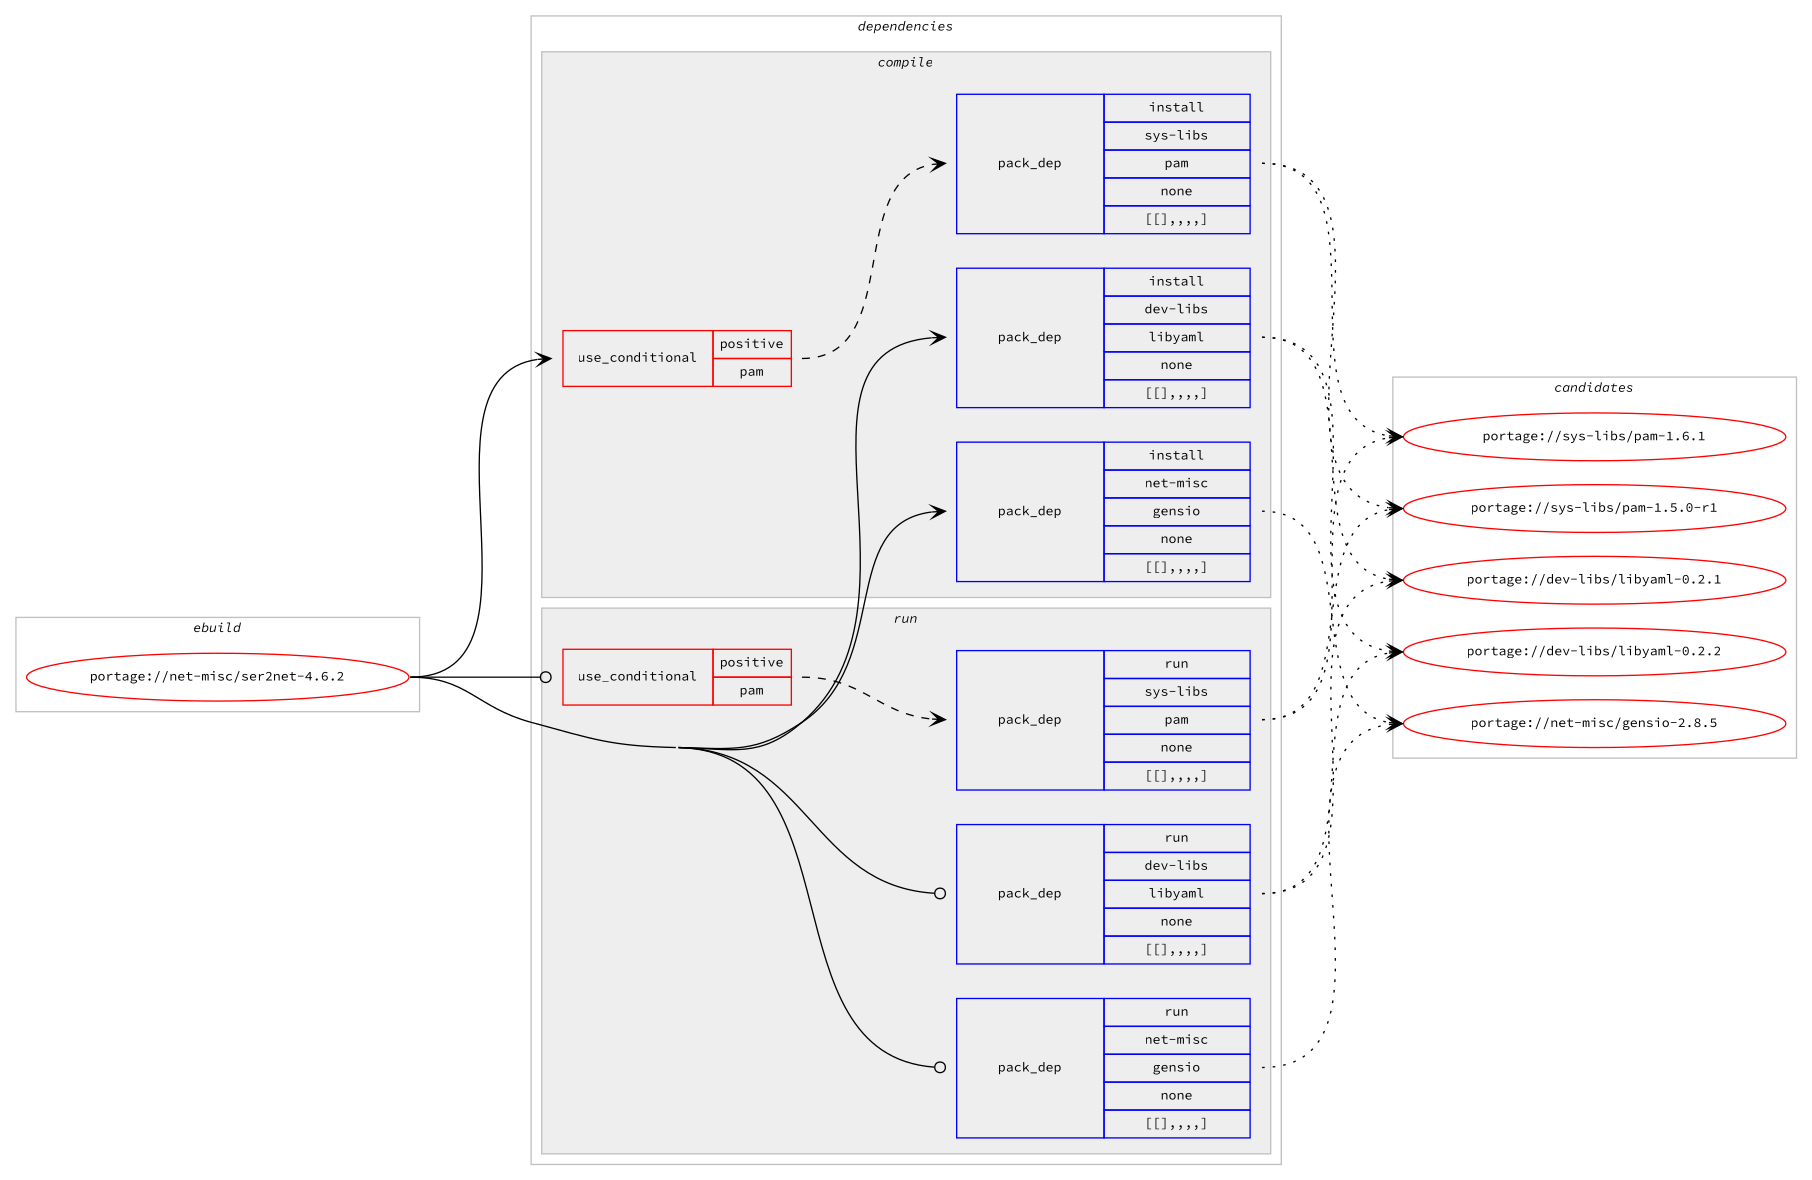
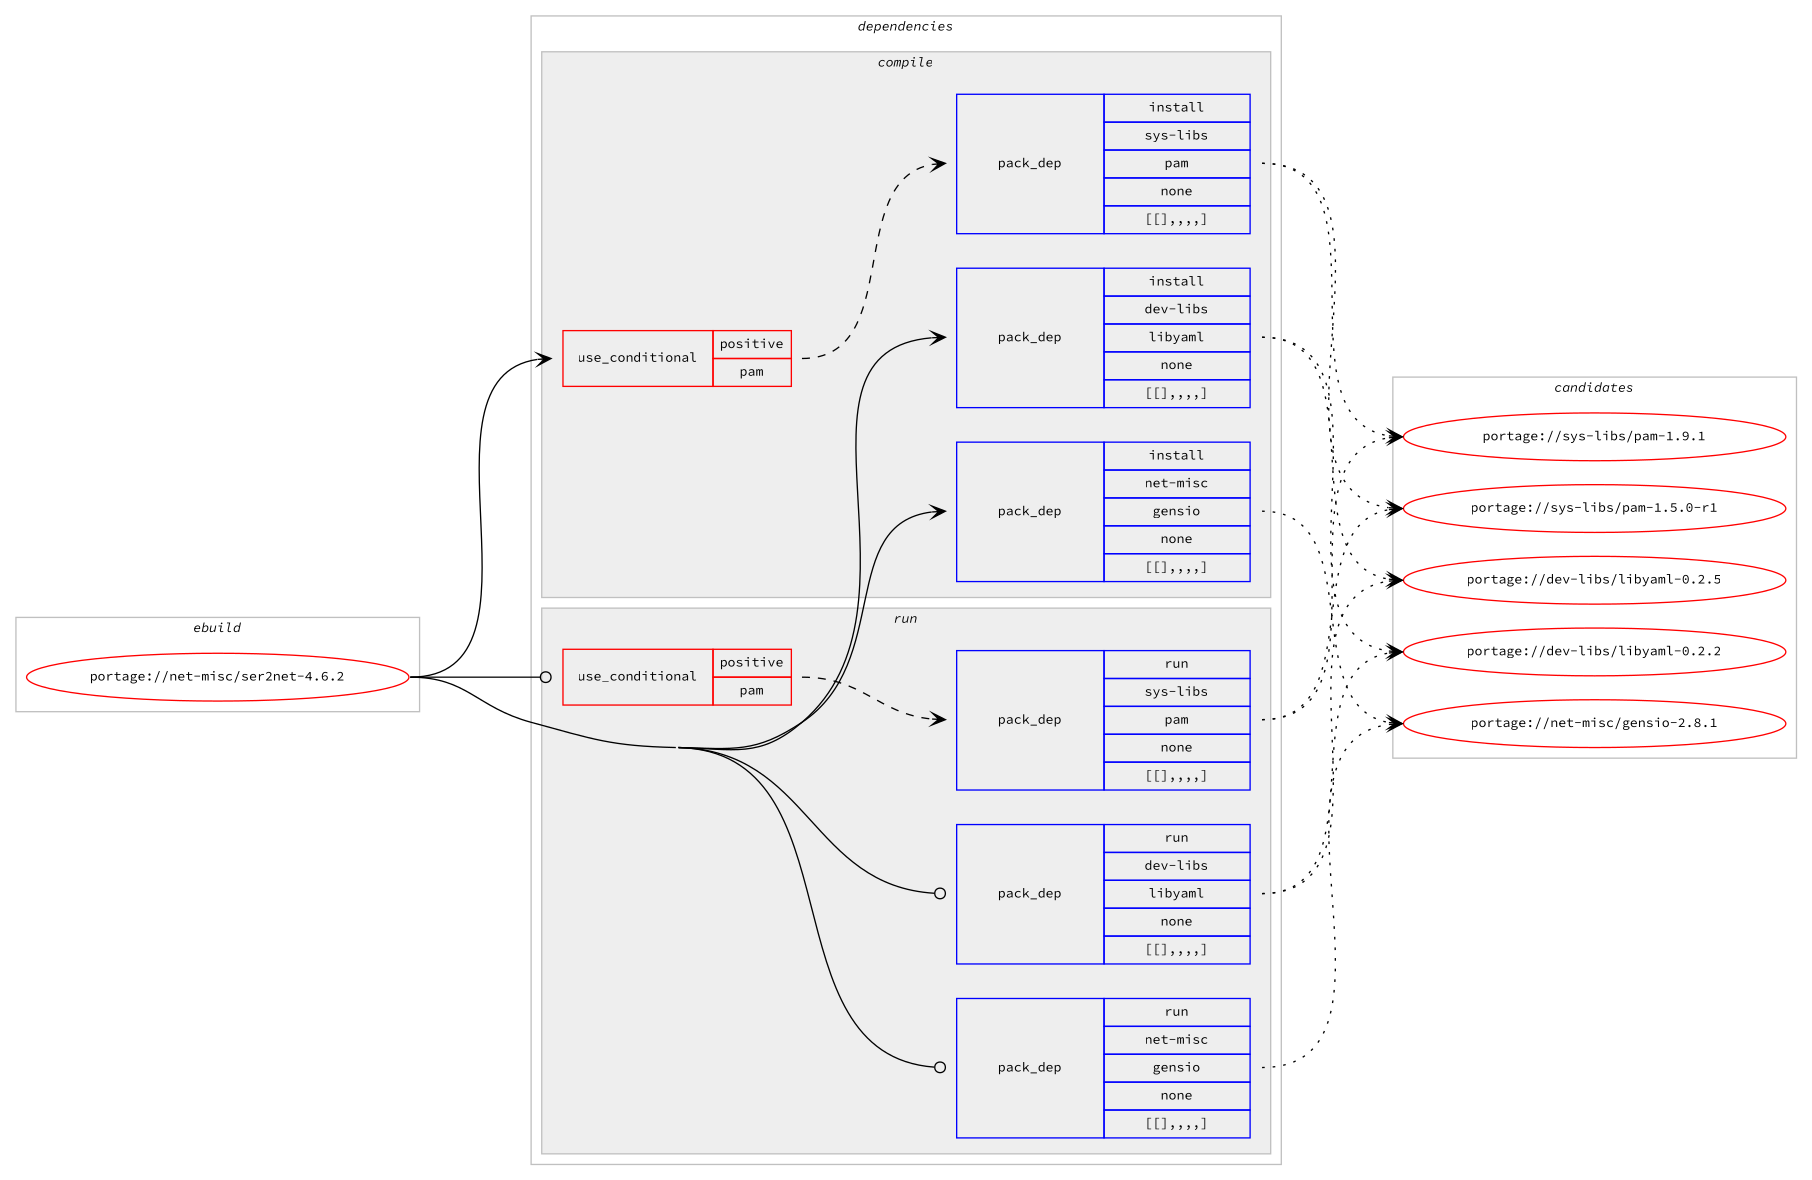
  digraph {
    compound=true
    concentrate=true
    fontname="Source Code Pro"
    fontsize=10
    newrank=true
    rankdir=LR
    ranksep=1.5
    node [color=red fontname="Source Code Pro" fontsize=10 shape=none]
    edge [arrowhead=vee fontname="Source Code Pro" headport=w style=dotted tailport=e weight=100]
    n1 [label="portage://net-misc/ser2net-4.6.2" width=4 shape=""]
    n2 [color=blue label=<<TABLE BORDER="0" CELLBORDER="1" CELLSPACING="0" CELLPADDING="4" WIDTH="220"><TR><TD ROWSPAN="6" CELLPADDING="30">pack_dep</TD></TR><TR><TD WIDTH="110">install</TD></TR><TR><TD>sys-libs</TD></TR><TR><TD>pam</TD></TR><TR><TD>none</TD></TR><TR><TD>[[],,,,]</TD></TR></TABLE>>]
    n3 [label=<<TABLE BORDER="0" CELLBORDER="1" CELLSPACING="0" CELLPADDING="4"><TR><TD ROWSPAN="3" CELLPADDING="10">use_conditional</TD></TR><TR><TD>positive</TD></TR><TR><TD>pam</TD></TR></TABLE>>]
    n4 [color=blue label=<<TABLE BORDER="0" CELLBORDER="1" CELLSPACING="0" CELLPADDING="4" WIDTH="220"><TR><TD ROWSPAN="6" CELLPADDING="30">pack_dep</TD></TR><TR><TD WIDTH="110">install</TD></TR><TR><TD>dev-libs</TD></TR><TR><TD>libyaml</TD></TR><TR><TD>none</TD></TR><TR><TD>[[],,,,]</TD></TR></TABLE>>]
    n5 [color=blue label=<<TABLE BORDER="0" CELLBORDER="1" CELLSPACING="0" CELLPADDING="4" WIDTH="220"><TR><TD ROWSPAN="6" CELLPADDING="30">pack_dep</TD></TR><TR><TD WIDTH="110">install</TD></TR><TR><TD>net-misc</TD></TR><TR><TD>gensio</TD></TR><TR><TD>none</TD></TR><TR><TD>[[],,,,]</TD></TR></TABLE>>]
    n6 [color=blue label=<<TABLE BORDER="0" CELLBORDER="1" CELLSPACING="0" CELLPADDING="4" WIDTH="220"><TR><TD ROWSPAN="6" CELLPADDING="30">pack_dep</TD></TR><TR><TD WIDTH="110">run</TD></TR><TR><TD>sys-libs</TD></TR><TR><TD>pam</TD></TR><TR><TD>none</TD></TR><TR><TD>[[],,,,]</TD></TR></TABLE>>]
    n7 [label=<<TABLE BORDER="0" CELLBORDER="1" CELLSPACING="0" CELLPADDING="4"><TR><TD ROWSPAN="3" CELLPADDING="10">use_conditional</TD></TR><TR><TD>positive</TD></TR><TR><TD>pam</TD></TR></TABLE>>]
    n8 [color=blue label=<<TABLE BORDER="0" CELLBORDER="1" CELLSPACING="0" CELLPADDING="4" WIDTH="220"><TR><TD ROWSPAN="6" CELLPADDING="30">pack_dep</TD></TR><TR><TD WIDTH="110">run</TD></TR><TR><TD>dev-libs</TD></TR><TR><TD>libyaml</TD></TR><TR><TD>none</TD></TR><TR><TD>[[],,,,]</TD></TR></TABLE>>]
    n9 [color=blue label=<<TABLE BORDER="0" CELLBORDER="1" CELLSPACING="0" CELLPADDING="4" WIDTH="220"><TR><TD ROWSPAN="6" CELLPADDING="30">pack_dep</TD></TR><TR><TD WIDTH="110">run</TD></TR><TR><TD>net-misc</TD></TR><TR><TD>gensio</TD></TR><TR><TD>none</TD></TR><TR><TD>[[],,,,]</TD></TR></TABLE>>]
-   n10 [label="portage://sys-libs/pam-1.6.1" width=4 shape=""]
+   n10 [label="portage://sys-libs/pam-1.9.1" width=4 shape=""]
    n11 [label="portage://sys-libs/pam-1.5.0-r1" width=4 shape=""]
-   n12 [label="portage://dev-libs/libyaml-0.2.1" width=4 shape=""]
+   n12 [label="portage://dev-libs/libyaml-0.2.5" width=4 shape=""]
    n13 [label="portage://dev-libs/libyaml-0.2.2" width=4 shape=""]
-   n14 [label="portage://net-misc/gensio-2.8.5" width=4 shape=""]
+   n14 [label="portage://net-misc/gensio-2.8.1" width=4 shape=""]
    subgraph cluster_1 {
      color=gray
      label=<<i>ebuild</i>>
      n1
    }
    subgraph cluster_2 {
      color=gray
      label=<<i>dependencies</i>>
      subgraph cluster_3 {
        color=gray
        fillcolor="#eeeeee"
        label=<<i>compile</i>>
        style=filled
        subgraph sub_4 {
          color=gray
          fillcolor="#eeeeee"
          label=<<i>compile</i>>
          style=filled
          n3
          subgraph sub_5 {
            color=gray
            fillcolor="#eeeeee"
            label=<<i>compile</i>>
            style=filled
            n2
          }
        }
        subgraph sub_6 {
          color=gray
          fillcolor="#eeeeee"
          label=<<i>compile</i>>
          style=filled
          n4
        }
        subgraph sub_7 {
          color=gray
          fillcolor="#eeeeee"
          label=<<i>compile</i>>
          style=filled
          n5
        }
      }
      subgraph cluster_8 {
        color=gray
        fillcolor="#eeeeee"
        label=<<i>compile and run</i>>
        style=filled
      }
      subgraph cluster_9 {
        color=gray
        fillcolor="#eeeeee"
        label=<<i>run</i>>
        style=filled
        subgraph sub_10 {
          color=gray
          fillcolor="#eeeeee"
          label=<<i>run</i>>
          style=filled
          n7
          subgraph sub_11 {
            color=gray
            fillcolor="#eeeeee"
            label=<<i>run</i>>
            style=filled
            n6
          }
        }
        subgraph sub_12 {
          color=gray
          fillcolor="#eeeeee"
          label=<<i>run</i>>
          style=filled
          n8
        }
        subgraph sub_13 {
          color=gray
          fillcolor="#eeeeee"
          label=<<i>run</i>>
          style=filled
          n9
        }
      }
    }
    subgraph cluster_14 {
      color=gray
      label=<<i>candidates</i>>
      rank=same
      subgraph sub_15 {
        color=black
        label=<<i>candidates</i>>
        nodesep=1
        rank=same
        n10
        n11
      }
      subgraph sub_16 {
        color=black
        label=<<i>candidates</i>>
        nodesep=1
        rank=same
        n12
        n13
      }
      subgraph sub_17 {
        color=black
        label=<<i>candidates</i>>
        nodesep=1
        rank=same
        n14
      }
      subgraph sub_18 {
        color=black
        label=<<i>candidates</i>>
        nodesep=1
        rank=same
        n10
        n11
      }
      subgraph sub_19 {
        color=black
        label=<<i>candidates</i>>
        nodesep=1
        rank=same
        n12
        n13
      }
      subgraph sub_20 {
        color=black
        label=<<i>candidates</i>>
        nodesep=1
        rank=same
        n14
      }
    }
    n1 -> n3 [style=solid weight=20]
    n1 -> n4 [style=solid weight=20]
    n1 -> n5 [style=solid weight=20]
    n1 -> n7 [arrowhead=odot style=solid weight=20]
    n1 -> n8 [arrowhead=odot style=solid weight=20]
    n1 -> n9 [arrowhead=odot style=solid weight=20]
    n2 -> n10
    n2 -> n11
    n3 -> n2 [style=dashed weight=20]
    n4 -> n12
    n4 -> n13
    n5 -> n14
    n6 -> n10
    n6 -> n11
    n7 -> n6 [style=dashed weight=20]
    n8 -> n12
    n8 -> n13
    n9 -> n14
  }
